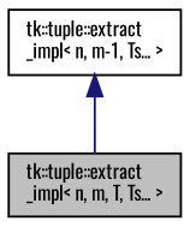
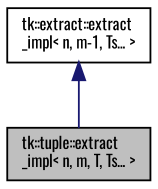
  digraph {
    fontname=Oswald
    node [color=black fontname=Oswald fontsize=9 shape=record]
    n1 [fillcolor=grey75 fontcolor=black height=0.2 label="tk::tuple::extract\l_impl\< n, m, T, Ts... \>" style=filled width=0.4]
-   n2 [height=0.2 label="tk::tuple::extract\l_impl\< n, m-1, Ts... \>" width=0.4]
+   n2 [height=0.2 label="tk::extract::extract\l_impl\< n, m-1, Ts... \>" width=0.4]
    n2 -> n1 [color=midnightblue dir=back fontname=Oswald fontsize=9 labelfontname="sans-serif" labelfontsize=9 style=solid]
  }
